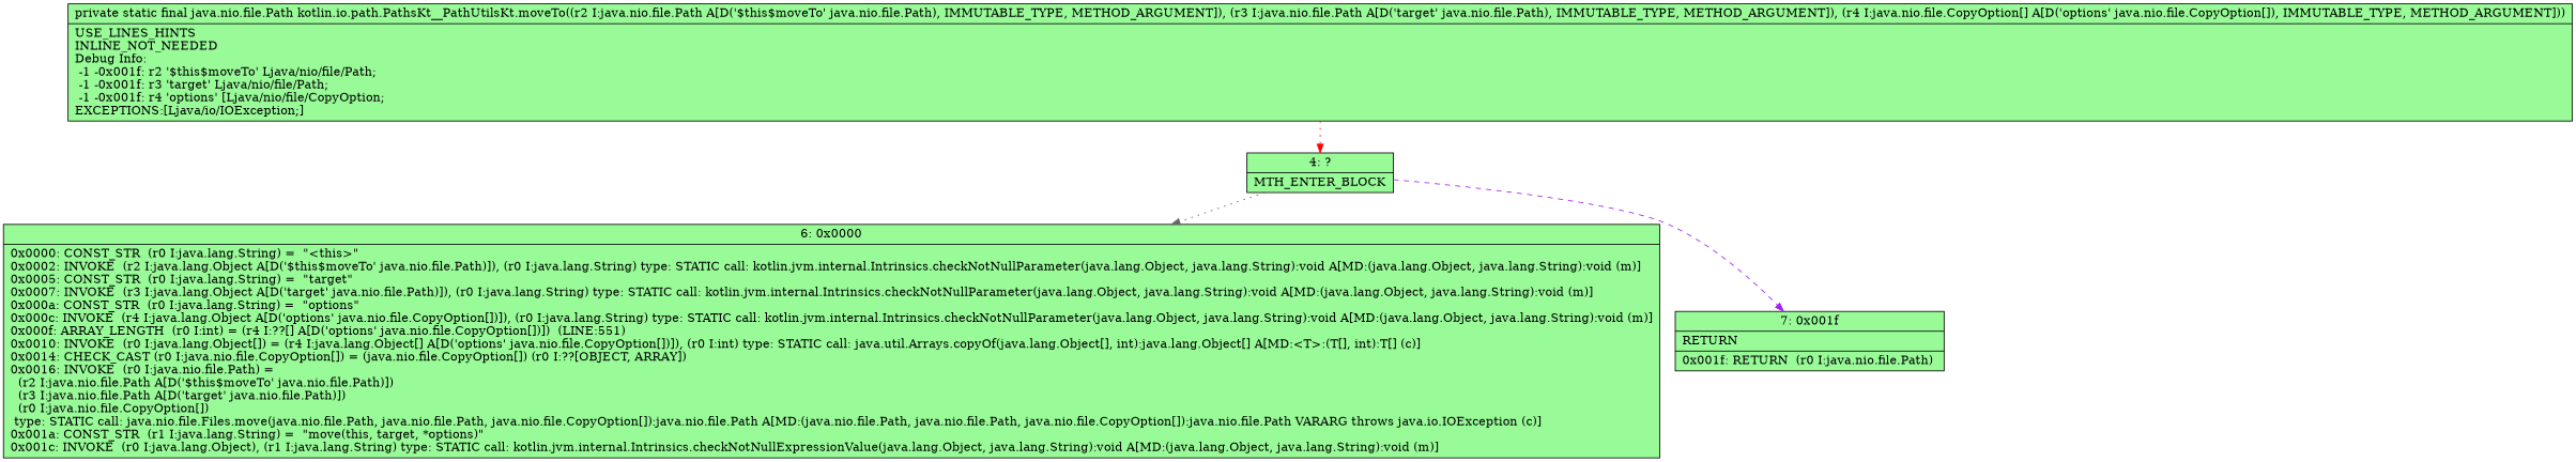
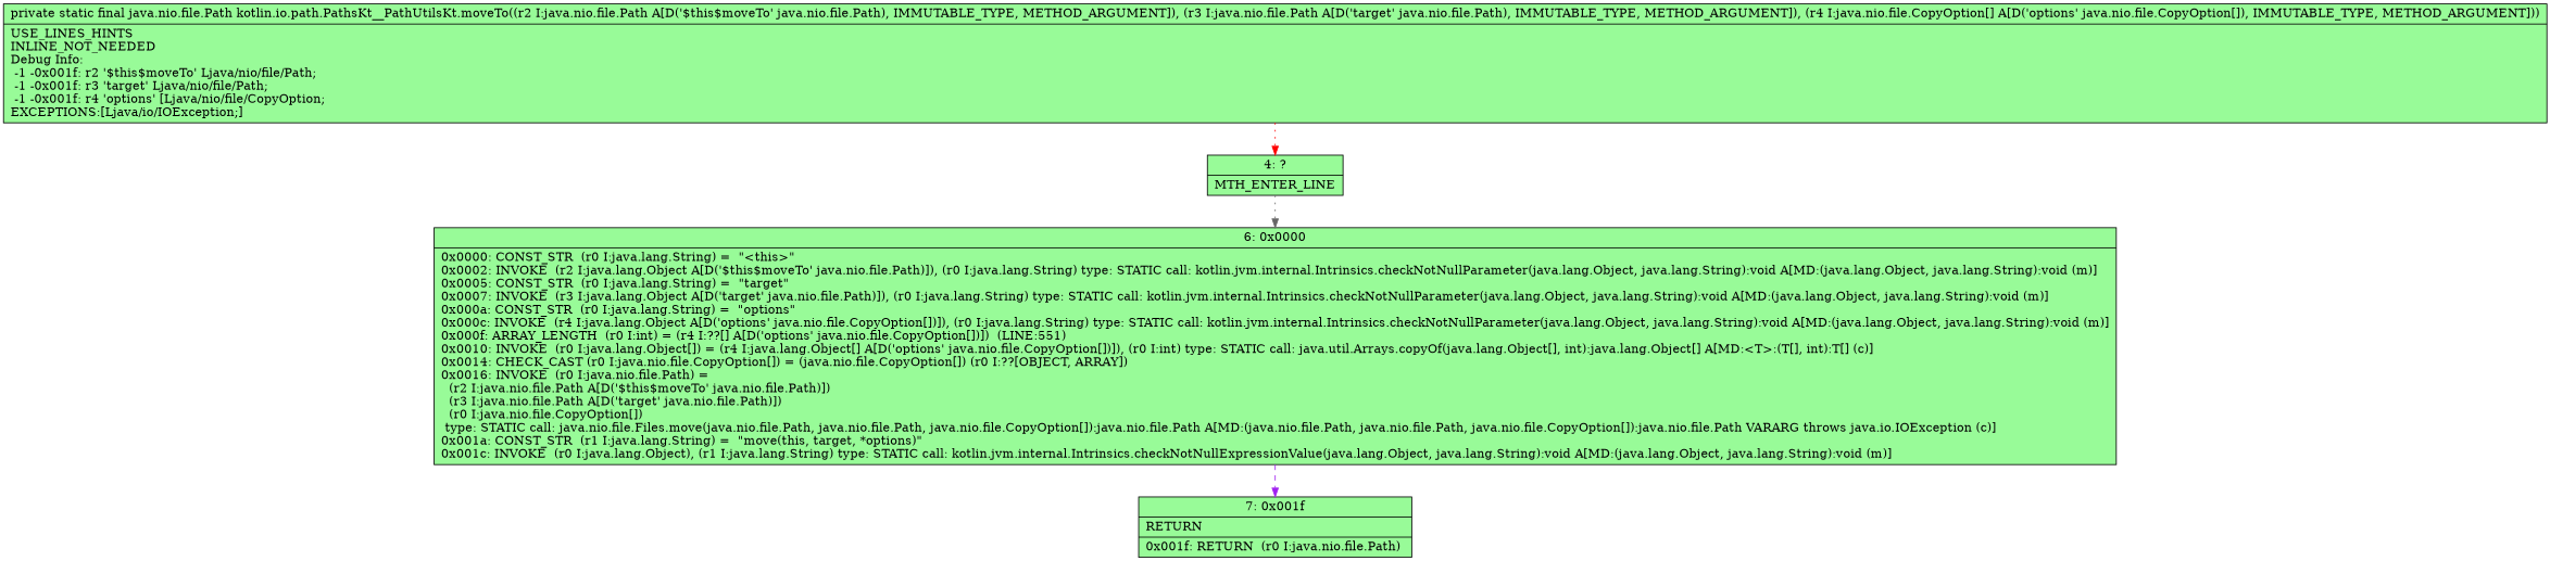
  digraph {
    node [fillcolor=palegreen shape=record style=filled]
    edge [style=dotted]
-   n1 [label="{4\:\ ?|MTH_ENTER_BLOCK\l}"]
+   n1 [label="{4\:\ ?|MTH_ENTER_LINE\l}"]
    n2 [label="{6\:\ 0x0000|0x0000: CONST_STR  (r0 I:java.lang.String) =  \"\<this\>\" \l0x0002: INVOKE  (r2 I:java.lang.Object A[D('$this$moveTo' java.nio.file.Path)]), (r0 I:java.lang.String) type: STATIC call: kotlin.jvm.internal.Intrinsics.checkNotNullParameter(java.lang.Object, java.lang.String):void A[MD:(java.lang.Object, java.lang.String):void (m)]\l0x0005: CONST_STR  (r0 I:java.lang.String) =  \"target\" \l0x0007: INVOKE  (r3 I:java.lang.Object A[D('target' java.nio.file.Path)]), (r0 I:java.lang.String) type: STATIC call: kotlin.jvm.internal.Intrinsics.checkNotNullParameter(java.lang.Object, java.lang.String):void A[MD:(java.lang.Object, java.lang.String):void (m)]\l0x000a: CONST_STR  (r0 I:java.lang.String) =  \"options\" \l0x000c: INVOKE  (r4 I:java.lang.Object A[D('options' java.nio.file.CopyOption[])]), (r0 I:java.lang.String) type: STATIC call: kotlin.jvm.internal.Intrinsics.checkNotNullParameter(java.lang.Object, java.lang.String):void A[MD:(java.lang.Object, java.lang.String):void (m)]\l0x000f: ARRAY_LENGTH  (r0 I:int) = (r4 I:??[] A[D('options' java.nio.file.CopyOption[])])  (LINE:551)\l0x0010: INVOKE  (r0 I:java.lang.Object[]) = (r4 I:java.lang.Object[] A[D('options' java.nio.file.CopyOption[])]), (r0 I:int) type: STATIC call: java.util.Arrays.copyOf(java.lang.Object[], int):java.lang.Object[] A[MD:\<T\>:(T[], int):T[] (c)]\l0x0014: CHECK_CAST (r0 I:java.nio.file.CopyOption[]) = (java.nio.file.CopyOption[]) (r0 I:??[OBJECT, ARRAY]) \l0x0016: INVOKE  (r0 I:java.nio.file.Path) = \l  (r2 I:java.nio.file.Path A[D('$this$moveTo' java.nio.file.Path)])\l  (r3 I:java.nio.file.Path A[D('target' java.nio.file.Path)])\l  (r0 I:java.nio.file.CopyOption[])\l type: STATIC call: java.nio.file.Files.move(java.nio.file.Path, java.nio.file.Path, java.nio.file.CopyOption[]):java.nio.file.Path A[MD:(java.nio.file.Path, java.nio.file.Path, java.nio.file.CopyOption[]):java.nio.file.Path VARARG throws java.io.IOException (c)]\l0x001a: CONST_STR  (r1 I:java.lang.String) =  \"move(this, target, *options)\" \l0x001c: INVOKE  (r0 I:java.lang.Object), (r1 I:java.lang.String) type: STATIC call: kotlin.jvm.internal.Intrinsics.checkNotNullExpressionValue(java.lang.Object, java.lang.String):void A[MD:(java.lang.Object, java.lang.String):void (m)]\l}"]
    n3 [label="{7\:\ 0x001f|RETURN\l|0x001f: RETURN  (r0 I:java.nio.file.Path) \l}"]
    n4 [label="{private static final java.nio.file.Path kotlin.io.path.PathsKt__PathUtilsKt.moveTo((r2 I:java.nio.file.Path A[D('$this$moveTo' java.nio.file.Path), IMMUTABLE_TYPE, METHOD_ARGUMENT]), (r3 I:java.nio.file.Path A[D('target' java.nio.file.Path), IMMUTABLE_TYPE, METHOD_ARGUMENT]), (r4 I:java.nio.file.CopyOption[] A[D('options' java.nio.file.CopyOption[]), IMMUTABLE_TYPE, METHOD_ARGUMENT]))  | USE_LINES_HINTS\lINLINE_NOT_NEEDED\lDebug Info:\l  \-1 \-0x001f: r2 '$this$moveTo' Ljava\/nio\/file\/Path;\l  \-1 \-0x001f: r3 'target' Ljava\/nio\/file\/Path;\l  \-1 \-0x001f: r4 'options' [Ljava\/nio\/file\/CopyOption;\lEXCEPTIONS:[Ljava\/io\/IOException;]\l}"]
    n1 -> n2 [color=gray40]
-   n1 -> n3 [color=purple style=dashed]
+   n2 -> n3 [color=purple style=dashed]
    n4 -> n1 [color=red]
  }
